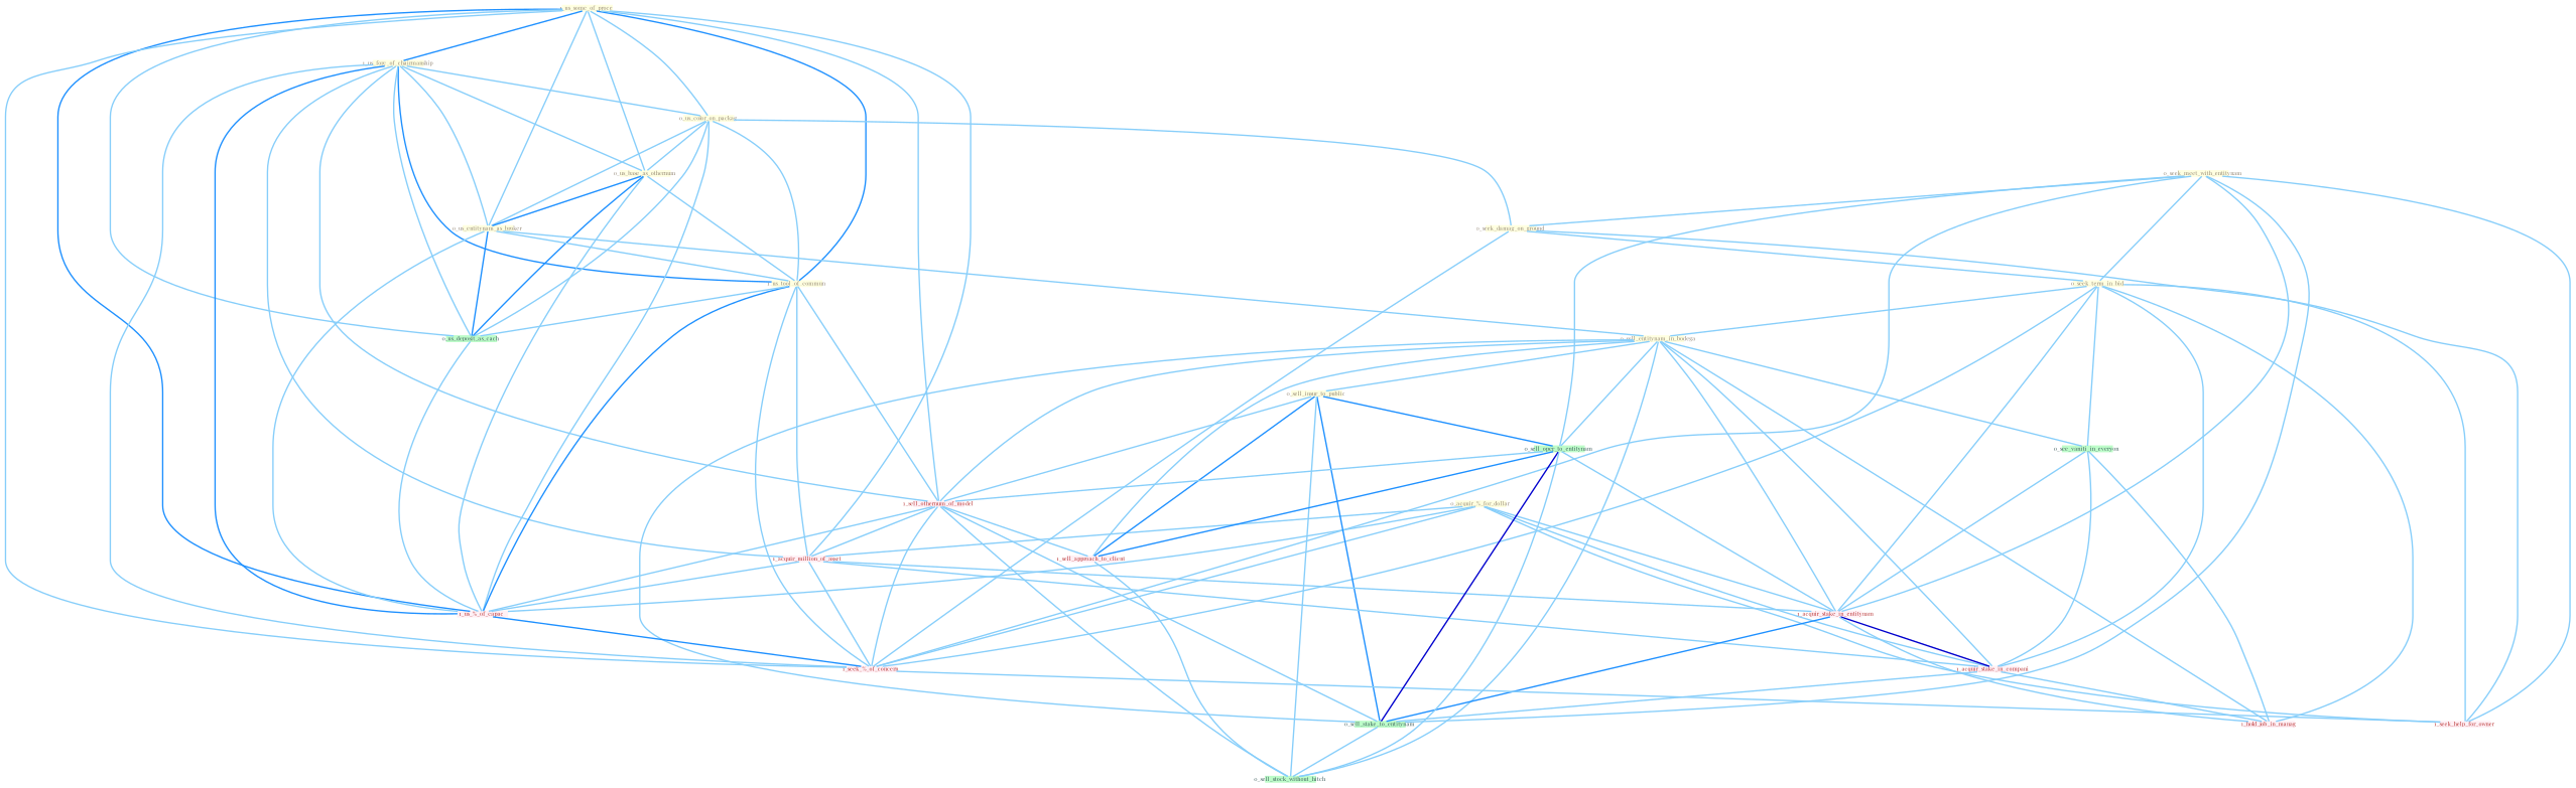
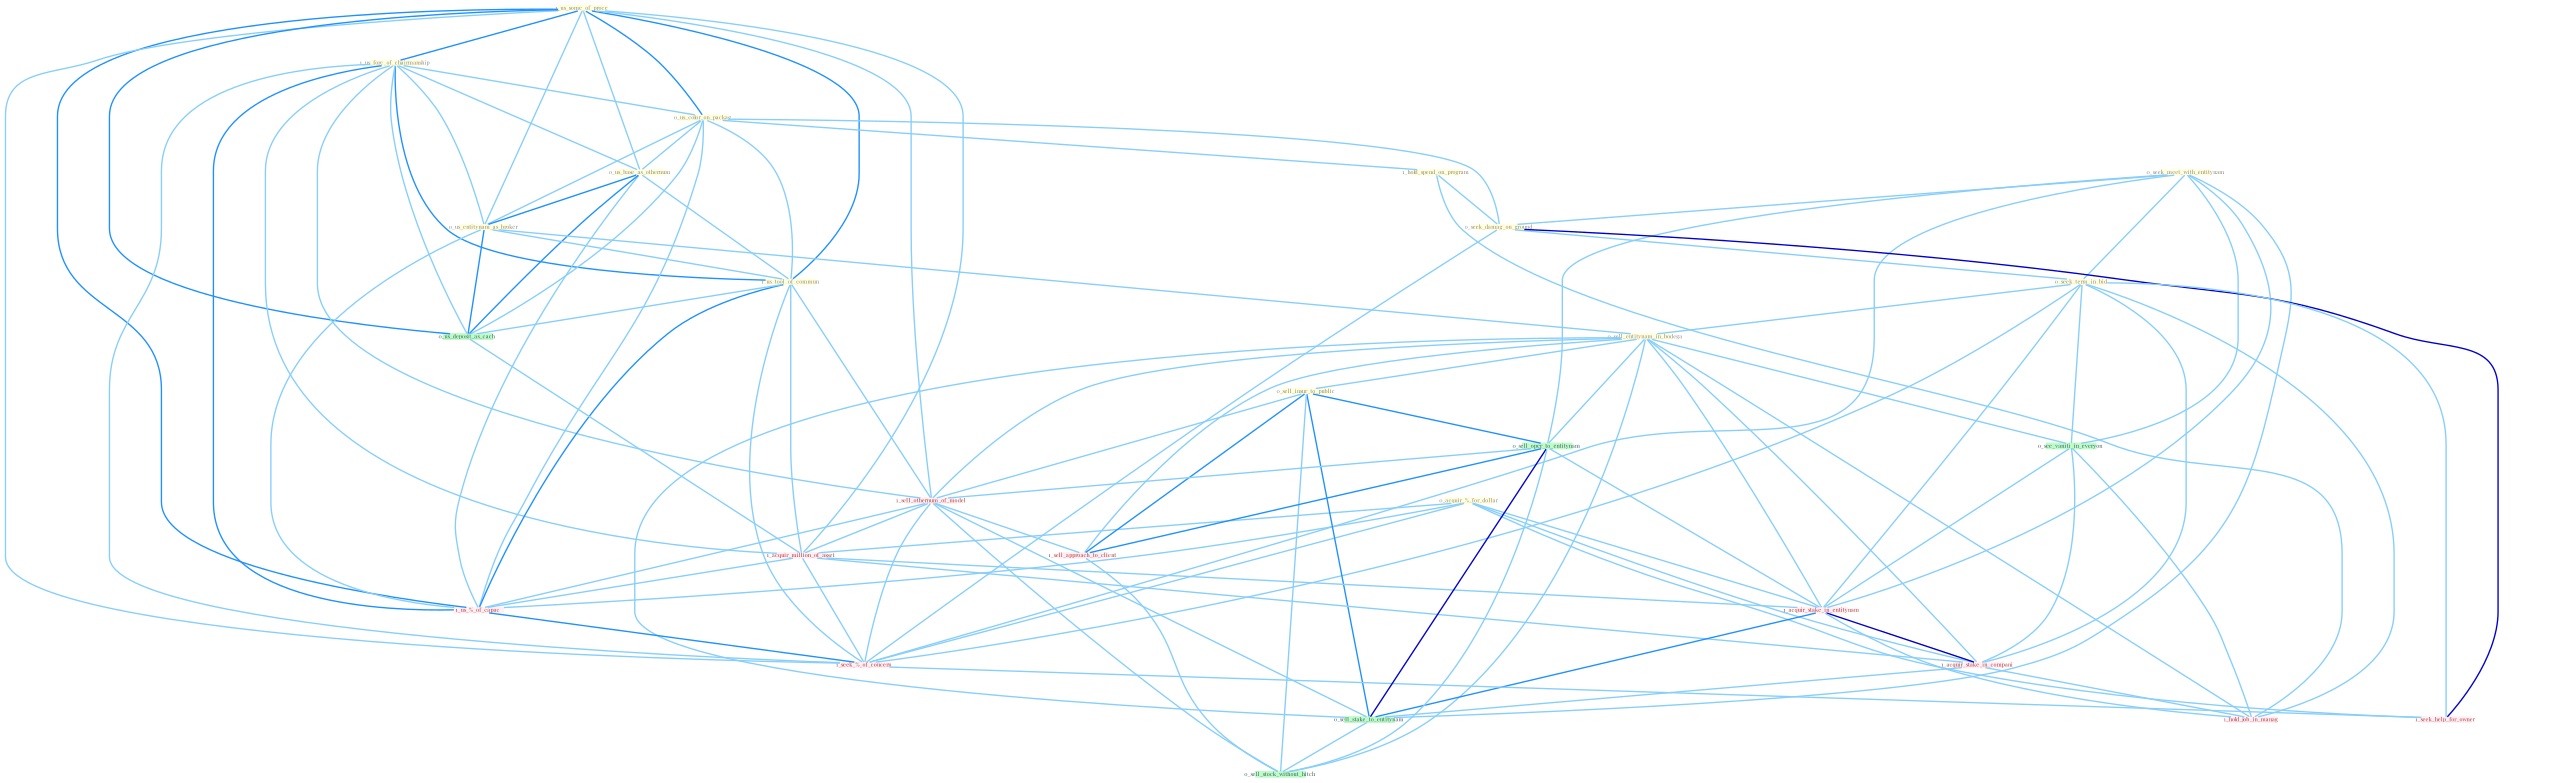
  graph {
    fontname="Playfair Display"
    node [color="#ffffe0" fixedsize=true fontcolor="#8b7d6b" fontname="Playfair Display" fontsize=4 shape=polygon style=filled]
    edge [color="#87cefa" fontname="Playfair Display" w=1]
    "1_us_some_of_proce " [height=.06 width=.5]
    "1_us_forc_of_chairmanship " [height=.06 width=.5]
    "0_us_color_on_packag " [height=.06 width=.5]
    "0_us_base_as_othernum " [height=.06 width=.5]
+   "1_hold_spend_on_program " [height=.06 width=.5]
    "0_seek_meet_with_entitynam " [height=.06 width=.5]
    "0_seek_damag_on_ground " [height=.06 width=.5]
    "0_us_entitynam_as_broker " [height=.06 width=.5]
    "0_acquir_%_for_dollar " [height=.06 width=.5]
    "0_seek_term_in_bid " [height=.06 width=.5]
    "0_sell_entitynam_in_bodega " [height=.06 width=.5]
    "1_us_tool_of_commun " [height=.06 width=.5]
    "0_sell_insur_to_public " [height=.06 width=.5]
    "1_sell_othernum_of_model " [color="#fff0f5" fontcolor="#b22222" height=.06 width=.5]
    "1_acquir_million_of_asset " [color="#fff0f5" fontcolor="#b22222" height=.06 width=.5]
    "1_acquir_stake_in_entitynam " [color="#fff0f5" fontcolor="#b22222" height=.06 width=.5]
    "1_acquir_stake_in_compani " [color="#fff0f5" fontcolor="#b22222" height=.06 width=.5]
    "1_us_%_of_capac " [color="#fff0f5" fontcolor="#b22222" height=.06 width=.5]
    "1_sell_approach_to_client " [color="#fff0f5" fontcolor="#b22222" height=.06 width=.5]
    "1_hold_job_in_manag " [color="#fff0f5" fontcolor="#b22222" height=.06 width=.5]
    "1_seek_%_of_concern " [color="#fff0f5" fontcolor="#b22222" height=.06 width=.5]
    "1_seek_help_for_owner " [color="#fff0f5" fontcolor="#b22222" height=.06 width=.5]
    "0_us_deposit_as_cach " [color="#BDFCC9" fontcolor="#2f4f4f" height=.06 width=.5]
    "0_sell_oper_to_entitynam " [color="#BDFCC9" fontcolor="#2f4f4f" height=.06 width=.5]
    "0_sell_stake_to_entitynam " [color="#BDFCC9" fontcolor="#2f4f4f" height=.06 width=.5]
    "0_see_vaniti_in_everyon " [color="#BDFCC9" fontcolor="#2f4f4f" height=.06 width=.5]
    "0_sell_stock_without_hitch " [color="#BDFCC9" fontcolor="#2f4f4f" height=.06 width=.5]
    subgraph sub_1 {
      "1_us_some_of_proce "
      "1_us_forc_of_chairmanship "
      "0_us_color_on_packag "
      "0_us_base_as_othernum "
+     "1_hold_spend_on_program "
      "0_seek_meet_with_entitynam "
      "0_seek_damag_on_ground "
      "0_us_entitynam_as_broker "
      "0_acquir_%_for_dollar "
      "0_seek_term_in_bid "
      "0_sell_entitynam_in_bodega "
      "1_us_tool_of_commun "
      "0_sell_insur_to_public "
    }
    subgraph sub_2 {
      "1_sell_othernum_of_model "
      "1_acquir_million_of_asset "
      "1_acquir_stake_in_entitynam "
      "1_acquir_stake_in_compani "
      "1_us_%_of_capac "
      "1_sell_approach_to_client "
      "1_hold_job_in_manag "
      "1_seek_%_of_concern "
      "1_seek_help_for_owner "
    }
    "1_us_some_of_proce " -- "1_us_forc_of_chairmanship " [color="#1e90ff" w=2]
-   "1_us_some_of_proce " -- "0_us_color_on_packag "
+   "1_us_some_of_proce " -- "0_us_color_on_packag " [color="#1e90ff"]
    "1_us_some_of_proce " -- "0_us_base_as_othernum "
    "1_us_some_of_proce " -- "0_us_entitynam_as_broker "
    "1_us_some_of_proce " -- "1_us_tool_of_commun " [color="#1e90ff" w=2]
    "1_us_some_of_proce " -- "1_sell_othernum_of_model "
    "1_us_some_of_proce " -- "1_acquir_million_of_asset "
    "1_us_some_of_proce " -- "1_us_%_of_capac " [color="#1e90ff" w=2]
    "1_us_some_of_proce " -- "1_seek_%_of_concern "
-   "1_us_some_of_proce " -- "0_us_deposit_as_cach "
+   "1_us_some_of_proce " -- "0_us_deposit_as_cach " [color="#1e90ff"]
    "1_us_forc_of_chairmanship " -- "0_us_color_on_packag "
    "1_us_forc_of_chairmanship " -- "0_us_base_as_othernum "
    "1_us_forc_of_chairmanship " -- "0_us_entitynam_as_broker "
    "1_us_forc_of_chairmanship " -- "1_us_tool_of_commun " [color="#1e90ff" w=2]
    "1_us_forc_of_chairmanship " -- "1_sell_othernum_of_model "
    "1_us_forc_of_chairmanship " -- "1_acquir_million_of_asset "
    "1_us_forc_of_chairmanship " -- "1_us_%_of_capac " [color="#1e90ff" w=2]
    "1_us_forc_of_chairmanship " -- "1_seek_%_of_concern "
    "1_us_forc_of_chairmanship " -- "0_us_deposit_as_cach "
    "0_us_color_on_packag " -- "0_us_base_as_othernum "
+   "0_us_color_on_packag " -- "1_hold_spend_on_program "
    "0_us_color_on_packag " -- "0_seek_damag_on_ground "
    "0_us_color_on_packag " -- "0_us_entitynam_as_broker "
    "0_us_color_on_packag " -- "1_us_tool_of_commun "
    "0_us_color_on_packag " -- "1_us_%_of_capac "
    "0_us_color_on_packag " -- "0_us_deposit_as_cach "
    "0_us_base_as_othernum " -- "0_us_entitynam_as_broker " [color="#1e90ff" w=2]
    "0_us_base_as_othernum " -- "1_us_tool_of_commun "
    "0_us_base_as_othernum " -- "1_us_%_of_capac "
    "0_us_base_as_othernum " -- "0_us_deposit_as_cach " [color="#1e90ff" w=2]
+   "1_hold_spend_on_program " -- "0_seek_damag_on_ground "
+   "1_hold_spend_on_program " -- "1_hold_job_in_manag "
    "0_seek_meet_with_entitynam " -- "0_seek_damag_on_ground "
    "0_seek_meet_with_entitynam " -- "0_seek_term_in_bid "
    "0_seek_meet_with_entitynam " -- "1_acquir_stake_in_entitynam "
    "0_seek_meet_with_entitynam " -- "1_seek_%_of_concern "
-   "0_seek_meet_with_entitynam " -- "1_seek_help_for_owner "
+   "0_seek_meet_with_entitynam " -- "0_see_vaniti_in_everyon "
    "0_seek_meet_with_entitynam " -- "0_sell_oper_to_entitynam "
    "0_seek_meet_with_entitynam " -- "0_sell_stake_to_entitynam "
    "0_seek_damag_on_ground " -- "0_seek_term_in_bid "
    "0_seek_damag_on_ground " -- "1_seek_%_of_concern "
-   "0_seek_damag_on_ground " -- "1_seek_help_for_owner "
+   "0_seek_damag_on_ground " -- "1_seek_help_for_owner " [color="#0000cd"]
    "0_us_entitynam_as_broker " -- "0_sell_entitynam_in_bodega "
    "0_us_entitynam_as_broker " -- "1_us_tool_of_commun "
    "0_us_entitynam_as_broker " -- "1_us_%_of_capac "
    "0_us_entitynam_as_broker " -- "0_us_deposit_as_cach " [color="#1e90ff" w=2]
    "0_acquir_%_for_dollar " -- "1_acquir_million_of_asset "
    "0_acquir_%_for_dollar " -- "1_acquir_stake_in_entitynam "
    "0_acquir_%_for_dollar " -- "1_acquir_stake_in_compani "
    "0_acquir_%_for_dollar " -- "1_us_%_of_capac "
    "0_acquir_%_for_dollar " -- "1_seek_%_of_concern "
    "0_acquir_%_for_dollar " -- "1_seek_help_for_owner "
    "0_seek_term_in_bid " -- "0_sell_entitynam_in_bodega "
    "0_seek_term_in_bid " -- "1_acquir_stake_in_entitynam "
    "0_seek_term_in_bid " -- "1_acquir_stake_in_compani "
    "0_seek_term_in_bid " -- "1_hold_job_in_manag "
    "0_seek_term_in_bid " -- "1_seek_%_of_concern "
    "0_seek_term_in_bid " -- "1_seek_help_for_owner "
    "0_seek_term_in_bid " -- "0_see_vaniti_in_everyon "
    "0_sell_entitynam_in_bodega " -- "0_sell_insur_to_public "
    "0_sell_entitynam_in_bodega " -- "1_sell_othernum_of_model "
    "0_sell_entitynam_in_bodega " -- "1_acquir_stake_in_entitynam "
    "0_sell_entitynam_in_bodega " -- "1_acquir_stake_in_compani "
    "0_sell_entitynam_in_bodega " -- "1_sell_approach_to_client "
    "0_sell_entitynam_in_bodega " -- "1_hold_job_in_manag "
    "0_sell_entitynam_in_bodega " -- "0_sell_oper_to_entitynam "
    "0_sell_entitynam_in_bodega " -- "0_sell_stake_to_entitynam "
    "0_sell_entitynam_in_bodega " -- "0_see_vaniti_in_everyon "
    "0_sell_entitynam_in_bodega " -- "0_sell_stock_without_hitch "
    "1_us_tool_of_commun " -- "1_sell_othernum_of_model "
    "1_us_tool_of_commun " -- "1_acquir_million_of_asset "
    "1_us_tool_of_commun " -- "1_us_%_of_capac " [color="#1e90ff" w=2]
    "1_us_tool_of_commun " -- "1_seek_%_of_concern "
    "1_us_tool_of_commun " -- "0_us_deposit_as_cach "
    "0_sell_insur_to_public " -- "1_sell_othernum_of_model "
    "0_sell_insur_to_public " -- "1_sell_approach_to_client " [color="#1e90ff" w=2]
    "0_sell_insur_to_public " -- "0_sell_oper_to_entitynam " [color="#1e90ff" w=2]
    "0_sell_insur_to_public " -- "0_sell_stake_to_entitynam " [color="#1e90ff" w=2]
    "0_sell_insur_to_public " -- "0_sell_stock_without_hitch "
    "1_sell_othernum_of_model " -- "1_acquir_million_of_asset "
    "1_sell_othernum_of_model " -- "1_us_%_of_capac "
    "1_sell_othernum_of_model " -- "1_sell_approach_to_client "
    "1_sell_othernum_of_model " -- "1_seek_%_of_concern "
    "1_sell_othernum_of_model " -- "0_sell_stake_to_entitynam "
    "1_sell_othernum_of_model " -- "0_sell_stock_without_hitch "
    "1_acquir_million_of_asset " -- "1_acquir_stake_in_entitynam "
    "1_acquir_million_of_asset " -- "1_acquir_stake_in_compani "
    "1_acquir_million_of_asset " -- "1_us_%_of_capac "
    "1_acquir_million_of_asset " -- "1_seek_%_of_concern "
    "1_acquir_stake_in_entitynam " -- "1_acquir_stake_in_compani " [color="#0000cd" w=3]
    "1_acquir_stake_in_entitynam " -- "1_hold_job_in_manag "
    "1_acquir_stake_in_entitynam " -- "0_sell_stake_to_entitynam " [color="#1e90ff" w=2]
    "1_acquir_stake_in_compani " -- "1_hold_job_in_manag "
    "1_acquir_stake_in_compani " -- "0_sell_stake_to_entitynam "
    "1_us_%_of_capac " -- "1_seek_%_of_concern " [color="#1e90ff" w=2]
    "1_sell_approach_to_client " -- "0_sell_stock_without_hitch "
    "1_seek_%_of_concern " -- "1_seek_help_for_owner "
-   "0_us_deposit_as_cach " -- "1_us_%_of_capac "
+   "0_us_deposit_as_cach " -- "1_acquir_million_of_asset "
    "0_sell_oper_to_entitynam " -- "1_sell_othernum_of_model "
    "0_sell_oper_to_entitynam " -- "1_acquir_stake_in_entitynam "
    "0_sell_oper_to_entitynam " -- "1_sell_approach_to_client " [color="#1e90ff" w=2]
    "0_sell_oper_to_entitynam " -- "0_sell_stake_to_entitynam " [color="#0000cd" w=3]
    "0_sell_oper_to_entitynam " -- "0_sell_stock_without_hitch "
    "0_sell_stake_to_entitynam " -- "0_sell_stock_without_hitch "
    "0_see_vaniti_in_everyon " -- "1_acquir_stake_in_entitynam "
    "0_see_vaniti_in_everyon " -- "1_acquir_stake_in_compani "
    "0_see_vaniti_in_everyon " -- "1_hold_job_in_manag "
  }
